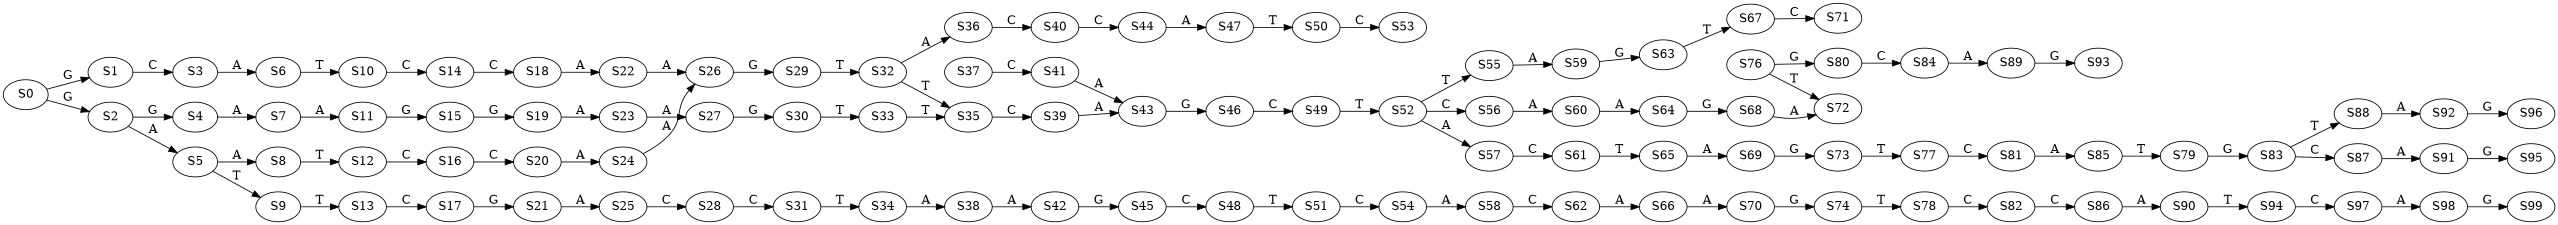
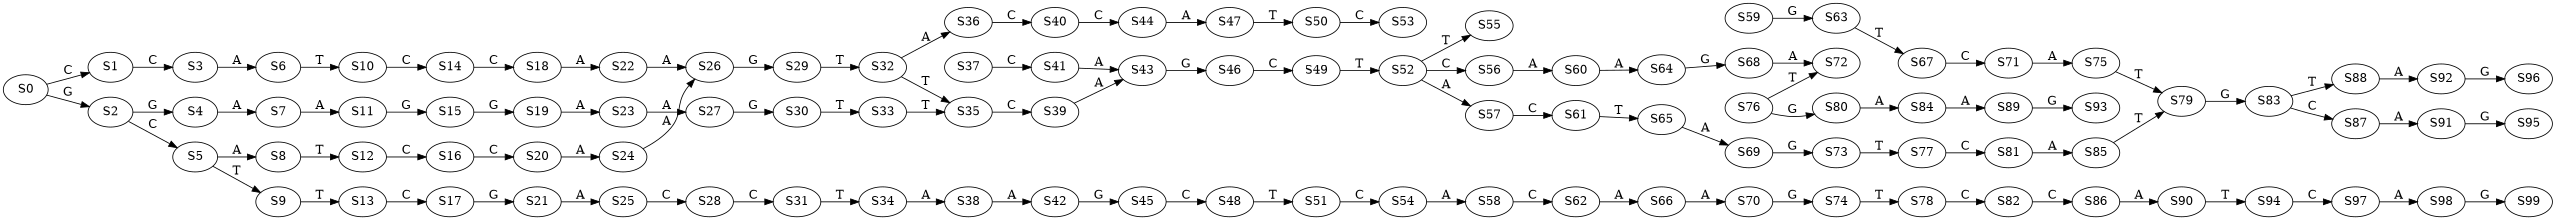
  strict digraph {
    fontname="DejaVu Serif"
    rankdir=LR
    node [fontname="DejaVu Serif"]
    edge [fontname="DejaVu Serif"]
    S0
    S1
    S2
    S3
    S4
    S5
    S6
    S7
    S8
    S9
    S10
    S11
    S12
    S13
    S14
    S15
    S16
    S17
    S18
    S19
    S20
    S21
    S22
    S23
    S24
    S25
    S26
    S27
    S28
    S29
    S30
    S31
    S32
    S33
    S34
    S35
    S36
    S38
    S39
    S40
    S37
    S41
    S42
    S43
    S44
    S45
    S46
    S47
    S48
    S49
    S50
    S51
    S52
    S53
    S54
    S55
    S56
    S57
    S58
    S59
    S60
    S61
    S62
    S63
    S64
    S65
    S66
    S67
    S68
    S69
    S70
    S71
    S72
    S73
    S74
+   S75
    S77
    S78
    S79
    S76
    S80
    S81
    S82
    S83
    S84
    S85
    S86
    S87
    S88
    S89
    S90
    S91
    S92
    S93
    S94
    S95
    S96
    S97
    S98
    S99
-   S0 -> S1 [label=G]
+   S0 -> S1 [label=C]
    S0 -> S2 [label=G]
    S1 -> S3 [label=C]
    S2 -> S4 [label=G]
-   S2 -> S5 [label=A]
+   S2 -> S5 [label=C]
    S3 -> S6 [label=A]
    S4 -> S7 [label=A]
    S5 -> S8 [label=A]
    S5 -> S9 [label=T]
    S6 -> S10 [label=T]
    S7 -> S11 [label=A]
    S8 -> S12 [label=T]
    S9 -> S13 [label=T]
    S10 -> S14 [label=C]
    S11 -> S15 [label=G]
    S12 -> S16 [label=C]
    S13 -> S17 [label=C]
    S14 -> S18 [label=C]
    S15 -> S19 [label=G]
    S16 -> S20 [label=C]
    S17 -> S21 [label=G]
    S18 -> S22 [label=A]
    S19 -> S23 [label=A]
    S20 -> S24 [label=A]
    S21 -> S25 [label=A]
    S22 -> S26 [label=A]
    S23 -> S27 [label=A]
    S24 -> S26 [label=A]
    S25 -> S28 [label=C]
    S26 -> S29 [label=G]
    S27 -> S30 [label=G]
    S28 -> S31 [label=C]
    S29 -> S32 [label=T]
    S30 -> S33 [label=T]
    S31 -> S34 [label=T]
    S32 -> S35 [label=T]
    S32 -> S36 [label=A]
    S33 -> S35 [label=T]
    S34 -> S38 [label=A]
    S35 -> S39 [label=C]
    S36 -> S40 [label=C]
    S38 -> S42 [label=A]
    S39 -> S43 [label=A]
    S40 -> S44 [label=C]
    S37 -> S41 [label=C]
    S41 -> S43 [label=A]
    S42 -> S45 [label=G]
    S43 -> S46 [label=G]
    S44 -> S47 [label=A]
    S45 -> S48 [label=C]
    S46 -> S49 [label=C]
    S47 -> S50 [label=T]
    S48 -> S51 [label=T]
    S49 -> S52 [label=T]
    S50 -> S53 [label=C]
    S51 -> S54 [label=C]
    S52 -> S55 [label=T]
    S52 -> S56 [label=C]
    S52 -> S57 [label=A]
    S54 -> S58 [label=A]
-   S55 -> S59 [label=A]
    S56 -> S60 [label=A]
    S57 -> S61 [label=C]
    S58 -> S62 [label=C]
    S59 -> S63 [label=G]
    S60 -> S64 [label=A]
    S61 -> S65 [label=T]
    S62 -> S66 [label=A]
    S63 -> S67 [label=T]
    S64 -> S68 [label=G]
    S65 -> S69 [label=A]
    S66 -> S70 [label=A]
    S67 -> S71 [label=C]
    S68 -> S72 [label=A]
    S69 -> S73 [label=G]
    S70 -> S74 [label=G]
+   S71 -> S75 [label=A]
    S73 -> S77 [label=T]
    S74 -> S78 [label=T]
+   S75 -> S79 [label=T]
    S77 -> S81 [label=C]
    S78 -> S82 [label=C]
    S79 -> S83 [label=G]
    S76 -> S72 [label=T]
    S76 -> S80 [label=G]
-   S80 -> S84 [label=C]
+   S80 -> S84 [label=A]
    S81 -> S85 [label=A]
    S82 -> S86 [label=C]
    S83 -> S87 [label=C]
    S83 -> S88 [label=T]
    S84 -> S89 [label=A]
    S85 -> S79 [label=T]
    S86 -> S90 [label=A]
    S87 -> S91 [label=A]
    S88 -> S92 [label=A]
    S89 -> S93 [label=G]
    S90 -> S94 [label=T]
    S91 -> S95 [label=G]
    S92 -> S96 [label=G]
    S94 -> S97 [label=C]
    S97 -> S98 [label=A]
    S98 -> S99 [label=G]
  }
